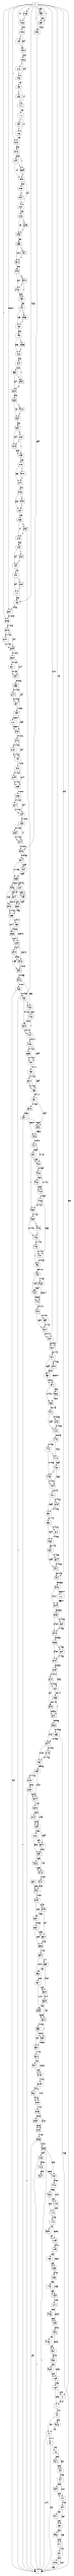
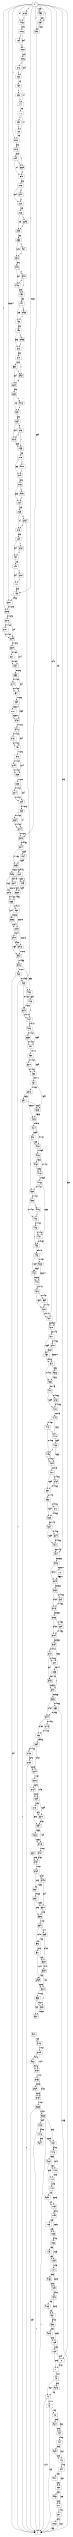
  digraph {
    rankdir=TB
    node [shape=rectangle]
    2
    7
    49
    70
    9845
    1
    73
    106
    139
    9877
    154
    175
    9897
    229
    250
    9917
    271
    9937
    287
    10087
    1983
    2003
    2030
    8789
    2036
    2066
    8818
    2150
    2171
    8838
    2172
    2186
    8852
    2202
    2213
    2219
    5889
    2240
    2280
    2301
    5914
    2318
    2348
    8895
    2355
    2376
    5934
    2405
    2426
    5940
    2432
    2447
    n53 [label=1468]
    8935
    2492
    2513
    8955
    2540
    2552
    5981
    2600
    2630
    2651
    9013
    2654
    2675
    6008
    2693
    2720
    2747
    9070
    2783
    2804
    9090
    2825
    2846
    6034
    3029
    3050
    6061
    3090
    3111
    6081
    3136
    3201
    3205
    3278
    3299
    6101
    3320
    3341
    6121
    3353
    3374
    6141
    3439
    3460
    10107
    3476
    3497
    6161
    3516
    3550
    6194
    3608
    3629
    6214
    3683
    3704
    6234
    3808
    3814
    3835
    4024
    3841
    9096
    3844
    4039
    6246
    3862
    3865
    3886
    4050
    3892
    3910
    3913
    3931
    3946
    3963
    4088
    4085
    4103
    6315
    4124
    3964
    3978
    4226
    4247
    6352
    4262
    4283
    6372
    4284
    6373
    4305
    4306
    6391
    4314
    4326
    9132
    4380
    9138
    4382
    9162
    9462
    4403
    9196
    4405
    4407
    4426
    4443
    4464
    9225
    4473
    4578
    4602
    9259
    4607
    4610
    4611
    4632
    6400
    4641
    4665
    9523
    4701
    4722
    6431
    4749
    4764
    4770
    4798
    4788
    4809
    4811
    4832
    6484
    4836
    4865
    6512
    4884
    4917
    6544
    4974
    5028
    5049
    10187
    5052
    5073
    6564
    5083
    5124
    6604
    5134
    5142
    6617
    5193
    6638
    5197
    5223
    5244
    6668
    5286
    6715
    5289
    5319
    6728
    5328
    6732
    5349
    6764
    5370
    6776
    5394
    5415
    9603
    5427
    5451
    5469
    6831
    5490
    6861
    5511
    6867
    5526
    5547
    5559
    6908
    5580
    6917
    5589
    6939
    5610
    5631
    6955
    5637
-   5673
    5703
    9347
    5709
    5730
    9367
    5733
    5754
    6989
    5863
    5868
    7003
    7037
    7016
    9644
    7076
    7100
    9382
    7112
    7142
    7169
    9690
    7199
    7235
    9725
    7238
    7259
    9745
    7271
    7292
    9765
    7546
    7567
    9785
    7588
    7609
    9805
    7624
    8763
    9165
    9395
    0
    2 -> 7 [label=3187]
    7 -> 49 [label=4010]
    49 -> 70 [label=3187]
    49 -> 9845 [label=823]
    70 -> 1 [label=1840]
    70 -> 73 [label=2170]
    9845 -> 70 [label=823]
    73 -> 1 [label=765]
    73 -> 106 [label=1405]
    106 -> 139 [label=582]
    106 -> 9877 [label=823]
    139 -> 154 [label=1405]
    9877 -> 139 [label=823]
    154 -> 175 [label=582]
    154 -> 9897 [label=823]
    175 -> 229 [label=1405]
    9897 -> 175 [label=823]
    229 -> 250 [label=582]
    229 -> 9917 [label=823]
    250 -> 271 [label=582]
    250 -> 9937 [label=823]
    9917 -> 250 [label=823]
    271 -> 287 [label=1405]
    9937 -> 271 [label=823]
    287 -> 1 [label=582]
    287 -> 10087 [label=823]
    10087 -> 1 [label=823]
    1983 -> 2003 [label=325]
    2003 -> 2030 [label=324]
    2003 -> 8789 [label=1]
    2030 -> 2036 [label=325]
    8789 -> 2030 [label=1]
    2036 -> 2066 [label=324]
    2036 -> 8818 [label=1]
    2066 -> 2150 [label=325]
    8818 -> 2066 [label=1]
    2150 -> 2171 [label=324]
    2150 -> 8838 [label=1]
    2171 -> 2172 [label=325]
    8838 -> 2171 [label=1]
    2172 -> 2186 [label=324]
    2172 -> 8852 [label=1]
    2186 -> 2202 [label=325]
    8852 -> 2186 [label=1]
    2202 -> 2213 [label=326]
    2213 -> 2219 [label=325]
    2213 -> 5889 [label=1]
    2219 -> 5889 [label=1]
    2219 -> 2240 [label=324]
    5889 -> 2240 [label=2]
    2240 -> 2280 [label=326]
-   2240 -> 2301 [label=324]
+   2280 -> 2301 [label=324]
    2280 -> 5914 [label=2]
    2301 -> 2318 [label=326]
    5914 -> 2301 [label=2]
    2318 -> 2348 [label=325]
    2318 -> 8895 [label=1]
    2348 -> 2355 [label=326]
    8895 -> 2348 [label=1]
    2355 -> 2376 [label=325]
    2355 -> 5934 [label=1]
    2376 -> 2405 [label=326]
    5934 -> 2376 [label=1]
    2405 -> 2426 [label=324]
    2405 -> 5940 [label=2]
    2426 -> 2432 [label=325]
    5940 -> 2426 [label=1]
    5940 -> 2432 [label=1]
    2432 -> 2447 [label=326]
    2447 -> n53 [label=325]
    2447 -> 8935 [label=1]
    n53 -> 2492 [label=326]
    8935 -> n53 [label=1]
    2492 -> 2513 [label=325]
    2492 -> 8955 [label=1]
    2513 -> 2540 [label=326]
    8955 -> 2513 [label=1]
    2540 -> 2552 [label=325]
    2540 -> 5981 [label=1]
    2552 -> 5981 [label=1]
    2552 -> 2600 [label=324]
    5981 -> 2600 [label=2]
    2600 -> 2630 [label=326]
    2630 -> 2651 [label=325]
    2630 -> 9013 [label=1]
    2651 -> 2654 [label=326]
    9013 -> 2651 [label=1]
    2654 -> 2675 [label=324]
    2654 -> 6008 [label=2]
    2675 -> 2693 [label=325]
    6008 -> 2675 [label=1]
    6008 -> 2693 [label=1]
    2693 -> 2720 [label=326]
    2720 -> 2747 [label=325]
    2720 -> 9070 [label=1]
    2747 -> 2783 [label=326]
    9070 -> 2747 [label=1]
    2783 -> 2804 [label=325]
    2783 -> 9090 [label=1]
    2804 -> 2825 [label=326]
    9090 -> 2804 [label=1]
    2825 -> 2846 [label=324]
    2825 -> 6034 [label=2]
    2846 -> 3029 [label=325]
    6034 -> 1 [label=1]
    6034 -> 2846 [label=1]
    3029 -> 3050 [label=324]
    3029 -> 6061 [label=1]
    3050 -> 3090 [label=325]
    6061 -> 3050 [label=1]
    3090 -> 3111 [label=324]
    3090 -> 6081 [label=1]
    3111 -> 3136 [label=325]
    6081 -> 3111 [label=1]
    3136 -> 3201 [label=2988]
    3201 -> 3205 [label=271805]
    3205 -> 3278 [label=271806]
    3278 -> 3299 [label=324]
    3278 -> 6101 [label=271482]
    3299 -> 3320 [label=271806]
    6101 -> 3299 [label=271482]
    3320 -> 3341 [label=324]
    3320 -> 6121 [label=271482]
    3341 -> 3353 [label=271806]
    6121 -> 3341 [label=271482]
    3353 -> 3374 [label=324]
    3353 -> 6141 [label=271482]
    3374 -> 3439 [label=271806]
    6141 -> 3374 [label=271482]
    3439 -> 3460 [label=2989]
    3439 -> 10107 [label=268817]
    3460 -> 3476 [label=271806]
    10107 -> 3460 [label=268817]
    3476 -> 3497 [label=324]
    3476 -> 6161 [label=271482]
    3497 -> 3516 [label=271806]
    6161 -> 3497 [label=271482]
    3516 -> 3550 [label=324]
    3516 -> 6194 [label=271482]
    3550 -> 3608 [label=271806]
    6194 -> 3550 [label=271482]
    3608 -> 3629 [label=324]
    3608 -> 6214 [label=271482]
    3629 -> 3683 [label=271806]
    6214 -> 3629 [label=271482]
    3683 -> 3704 [label=324]
    3683 -> 6234 [label=271482]
    3704 -> 3808 [label=271806]
    6234 -> 3704 [label=271482]
    3808 -> 3814 [label=279465]
    3814 -> 3835 [label=271806]
    3814 -> 4024 [label=7659]
    3835 -> 3841 [label=269143]
    3835 -> 9096 [label=10322]
    4024 -> 3835 [label=7659]
    3841 -> 3844 [label=269142]
    3841 -> 4039 [label=1]
    9096 -> 4039 [label=7658]
    9096 -> 6246 [label=2664]
    3844 -> 6246 [label=268818]
    3844 -> 3862 [label=324]
    4039 -> 3862 [label=7659]
    6246 -> 3865 [label=271482]
    3862 -> 3865 [label=7983]
    3865 -> 3886 [label=324]
    3865 -> 4050 [label=279141]
    3886 -> 3892 [label=10647]
    4050 -> 3886 [label=10323]
    4050 -> 3892 [label=268818]
    3892 -> 3910 [label=10647]
    3892 -> 3913 [label=268818]
    3910 -> 3913 [label=2988]
    3910 -> 3931 [label=7659]
    3913 -> 3931 [label=271806]
    3931 -> 3946 [label=279465]
    3946 -> 3963 [label=271807]
    3946 -> 4088 [label=7658]
    3963 -> 1 [label=324]
    3963 -> 4085 [label=271483]
    4088 -> 4103 [label=7659]
    4085 -> 4088 [label=1]
    4085 -> 6315 [label=271482]
    4103 -> 6315 [label=7658]
    4103 -> 4124 [label=1]
    6315 -> 4124 [label=279140]
    4124 -> 4226 [label=279141]
    3964 -> 3978 [label=7658]
    3978 -> 3808 [label=7659]
    4226 -> 4247 [label=7659]
    4226 -> 6352 [label=271482]
    4247 -> 4262 [label=279141]
    6352 -> 4247 [label=271482]
    4262 -> 4283 [label=7659]
    4262 -> 6372 [label=271482]
    4283 -> 4284 [label=279141]
    6372 -> 4283 [label=271482]
    4284 -> 6373 [label=271482]
    4284 -> 4305 [label=7659]
    6373 -> 4306 [label=268817]
    6373 -> 6391 [label=2665]
    4305 -> 4306 [label=10323]
    4306 -> 4314 [label=279140]
    6391 -> 1 [label=1]
    6391 -> 4305 [label=2664]
    4314 -> 4326 [label=7659]
    4314 -> 9132 [label=271481]
    4326 -> 9132 [label=7658]
    4326 -> 4380 [label=1]
    9132 -> 9138 [label=279139]
    4380 -> 4382 [label=271482]
    9138 -> 9162 [label=271481]
    9138 -> 9462 [label=7658]
    4382 -> 4403 [label=271481]
    4382 -> 9196 [label=1]
    9162 -> 9165 [label=279139]
    9462 -> 9162 [label=7658]
    4403 -> 4405 [label=271482]
    9196 -> 4403 [label=1]
    4405 -> 4407 [label=271481]
    4405 -> 4426 [label=1]
    4407 -> 4426 [label=279139]
    4426 -> 4443 [label=279140]
    4443 -> 4464 [label=7659]
    4443 -> 9225 [label=271481]
    4464 -> 4473 [label=10323]
    9225 -> 4464 [label=2664]
    9225 -> 4473 [label=268817]
    4473 -> 4578 [label=279140]
    4578 -> 4602 [label=7659]
    4578 -> 9259 [label=271481]
    4602 -> 4607 [label=279140]
    9259 -> 4602 [label=271481]
    4607 -> 4610 [label=280980]
    4610 -> 4611 [label=281745]
    4611 -> 4632 [label=7659]
    4611 -> 6400 [label=274086]
    4632 -> 4641 [label=12928]
    6400 -> 4632 [label=5269]
    6400 -> 4641 [label=268817]
    4641 -> 4665 [label=274087]
    4641 -> 9523 [label=7658]
    4665 -> 4701 [label=281745]
    9523 -> 4665 [label=7658]
    4701 -> 4722 [label=7659]
    4701 -> 6431 [label=274086]
    4722 -> 4749 [label=281745]
    6431 -> 4722 [label=274086]
    4749 -> 4764 [label=274087]
    4749 -> 4770 [label=7658]
    4764 -> 4770 [label=1]
    4764 -> 4798 [label=274086]
    4770 -> 4788 [label=7659]
    4798 -> 4809 [label=274087]
    4788 -> 4798 [label=1]
    4788 -> 4809 [label=7658]
    4809 -> 4811 [label=281745]
    4811 -> 4832 [label=7659]
    4811 -> 6484 [label=274086]
    4832 -> 4836 [label=281745]
    6484 -> 4832 [label=274086]
    4836 -> 4865 [label=7659]
    4836 -> 6512 [label=274086]
    4865 -> 4884 [label=281745]
    6512 -> 4865 [label=274086]
    4884 -> 4917 [label=7659]
    4884 -> 6544 [label=274086]
    4917 -> 4974 [label=281745]
    6544 -> 4917 [label=274086]
    4974 -> 5028 [label=282568]
    5028 -> 5049 [label=13751]
    5028 -> 10187 [label=268817]
    5049 -> 5052 [label=282568]
    10187 -> 5049 [label=268817]
    5052 -> 5073 [label=8482]
    5052 -> 6564 [label=274086]
    5073 -> 5083 [label=282568]
    6564 -> 5073 [label=274086]
    5083 -> 5124 [label=8482]
    5083 -> 6604 [label=274086]
    5124 -> 5134 [label=282568]
    6604 -> 5124 [label=274086]
    5134 -> 5142 [label=274910]
    5134 -> 6617 [label=7658]
    5142 -> 6617 [label=274086]
    5142 -> 5193 [label=824]
    6617 -> 6638 [label=281744]
    5193 -> 5197 [label=282567]
    6638 -> 5193 [label=281743]
    6638 -> 5197 [label=1]
    5197 -> 5223 [label=282568]
    5223 -> 5244 [label=8482]
    5223 -> 6668 [label=274086]
    5244 -> 5286 [label=8482]
    5244 -> 6715 [label=271423]
    6668 -> 1 [label=2663]
    6668 -> 5244 [label=271423]
    5286 -> 5289 [label=279905]
    6715 -> 5286 [label=271423]
    5289 -> 5319 [label=8482]
    5289 -> 6728 [label=271423]
    5319 -> 5328 [label=11087]
    6728 -> 6732 [label=2606]
    5328 -> 5349 [label=8482]
    5328 -> 6764 [label=2605]
    6732 -> 1 [label=1]
    6732 -> 5319 [label=2605]
    5349 -> 5370 [label=7659]
    5349 -> 6776 [label=3428]
    6764 -> 5349 [label=2605]
    5370 -> 5394 [label=8482]
    6776 -> 5370 [label=823]
    6776 -> 5394 [label=2605]
    5394 -> 5415 [label=3429]
    5394 -> 9603 [label=7658]
    5415 -> 5427 [label=11087]
    9603 -> 5415 [label=7658]
    5427 -> 5451 [label=8482]
    5451 -> 5469 [label=11087]
    5469 -> 5490 [label=8482]
    5469 -> 6861 [label=2605]
    6831 -> 5451 [label=2605]
    5490 -> 6861 [label=7658]
    5490 -> 5511 [label=824]
    6861 -> 6867 [label=10263]
    5511 -> 5526 [label=8482]
    6867 -> 5511 [label=7658]
    6867 -> 5526 [label=2605]
    5526 -> 5547 [label=11087]
    5547 -> 5559 [label=9247]
    5547 -> 6908 [label=1840]
    5559 -> 6908 [label=765]
    5559 -> 5580 [label=8482]
    6908 -> 6917 [label=2605]
    5580 -> 5589 [label=9247]
    6917 -> 5580 [label=765]
    6917 -> 6939 [label=1840]
    5589 -> 6939 [label=765]
    5589 -> 5610 [label=8482]
    6939 -> 5610 [label=2605]
    5610 -> 5631 [label=1]
    5610 -> 6955 [label=11086]
    5631 -> 5637 [label=10322]
    6955 -> 5631 [label=10321]
    6955 -> 5637 [label=765]
-   5637 -> 5673 [label=11087]
-   5673 -> 5703 [label=10322]
-   5673 -> 9347 [label=765]
    5703 -> 5709 [label=11087]
    9347 -> 5703 [label=765]
    5709 -> 5730 [label=1841]
    5709 -> 9367 [label=9246]
    5730 -> 5733 [label=11087]
    9367 -> 5730 [label=9246]
    5733 -> 5754 [label=8482]
    5733 -> 6989 [label=2605]
    5754 -> 5863 [label=11087]
    6989 -> 5754 [label=2605]
    5863 -> 1 [label=7657]
    5863 -> 5868 [label=3430]
    5868 -> 1 [label=1]
    5868 -> 7003 [label=3429]
    5868 -> 7037 [label=823]
    7003 -> 1 [label=1]
    7003 -> 7016 [label=3428]
    7037 -> 7076 [label=3428]
    7016 -> 7037 [label=2605]
    7016 -> 9644 [label=823]
    7076 -> 7100 [label=1840]
    7076 -> 9382 [label=1588]
    7100 -> 7112 [label=2605]
    9382 -> 7100 [label=765]
    9382 -> 7112 [label=823]
    7112 -> 7142 [label=3428]
    7142 -> 7169 [label=2605]
    7142 -> 9690 [label=823]
    7169 -> 7199 [label=3428]
    9690 -> 7169 [label=823]
    7199 -> 7235 [label=2605]
    7199 -> 9725 [label=823]
    7235 -> 7238 [label=3428]
    9725 -> 7235 [label=823]
    7238 -> 7259 [label=2605]
    7238 -> 9745 [label=823]
    7259 -> 7271 [label=3428]
    9745 -> 7259 [label=823]
    7271 -> 7292 [label=2605]
    7271 -> 9765 [label=823]
    7292 -> 7546 [label=3428]
    9765 -> 7292 [label=823]
    7546 -> 7567 [label=2605]
    7546 -> 9785 [label=823]
    7567 -> 7588 [label=3428]
    9785 -> 7567 [label=823]
    7588 -> 7609 [label=2605]
    7588 -> 9805 [label=823]
    7609 -> 7624 [label=3428]
    9805 -> 7609 [label=823]
    7624 -> 2 [label=2605]
    7624 -> 7 [label=823]
    8763 -> 1983 [label=1]
    9165 -> 4380 [label=271481]
    9165 -> 4407 [label=7658]
    9395 -> 3964 [label=7657]
    0 -> 2 [label=582]
    0 -> 1983 [label=324]
    0 -> 2202 [label=1]
    0 -> 3136 [label=2663]
    0 -> 3201 [label=268817]
    0 -> 3205 [label=1]
    0 -> 3964 [label=1]
    0 -> 3978 [label=1]
    0 -> 4607 [label=1840]
    0 -> 4610 [label=765]
    0 -> 4974 [label=823]
    0 -> 8763 [label=1]
    0 -> 9395 [label=7657]
  }
